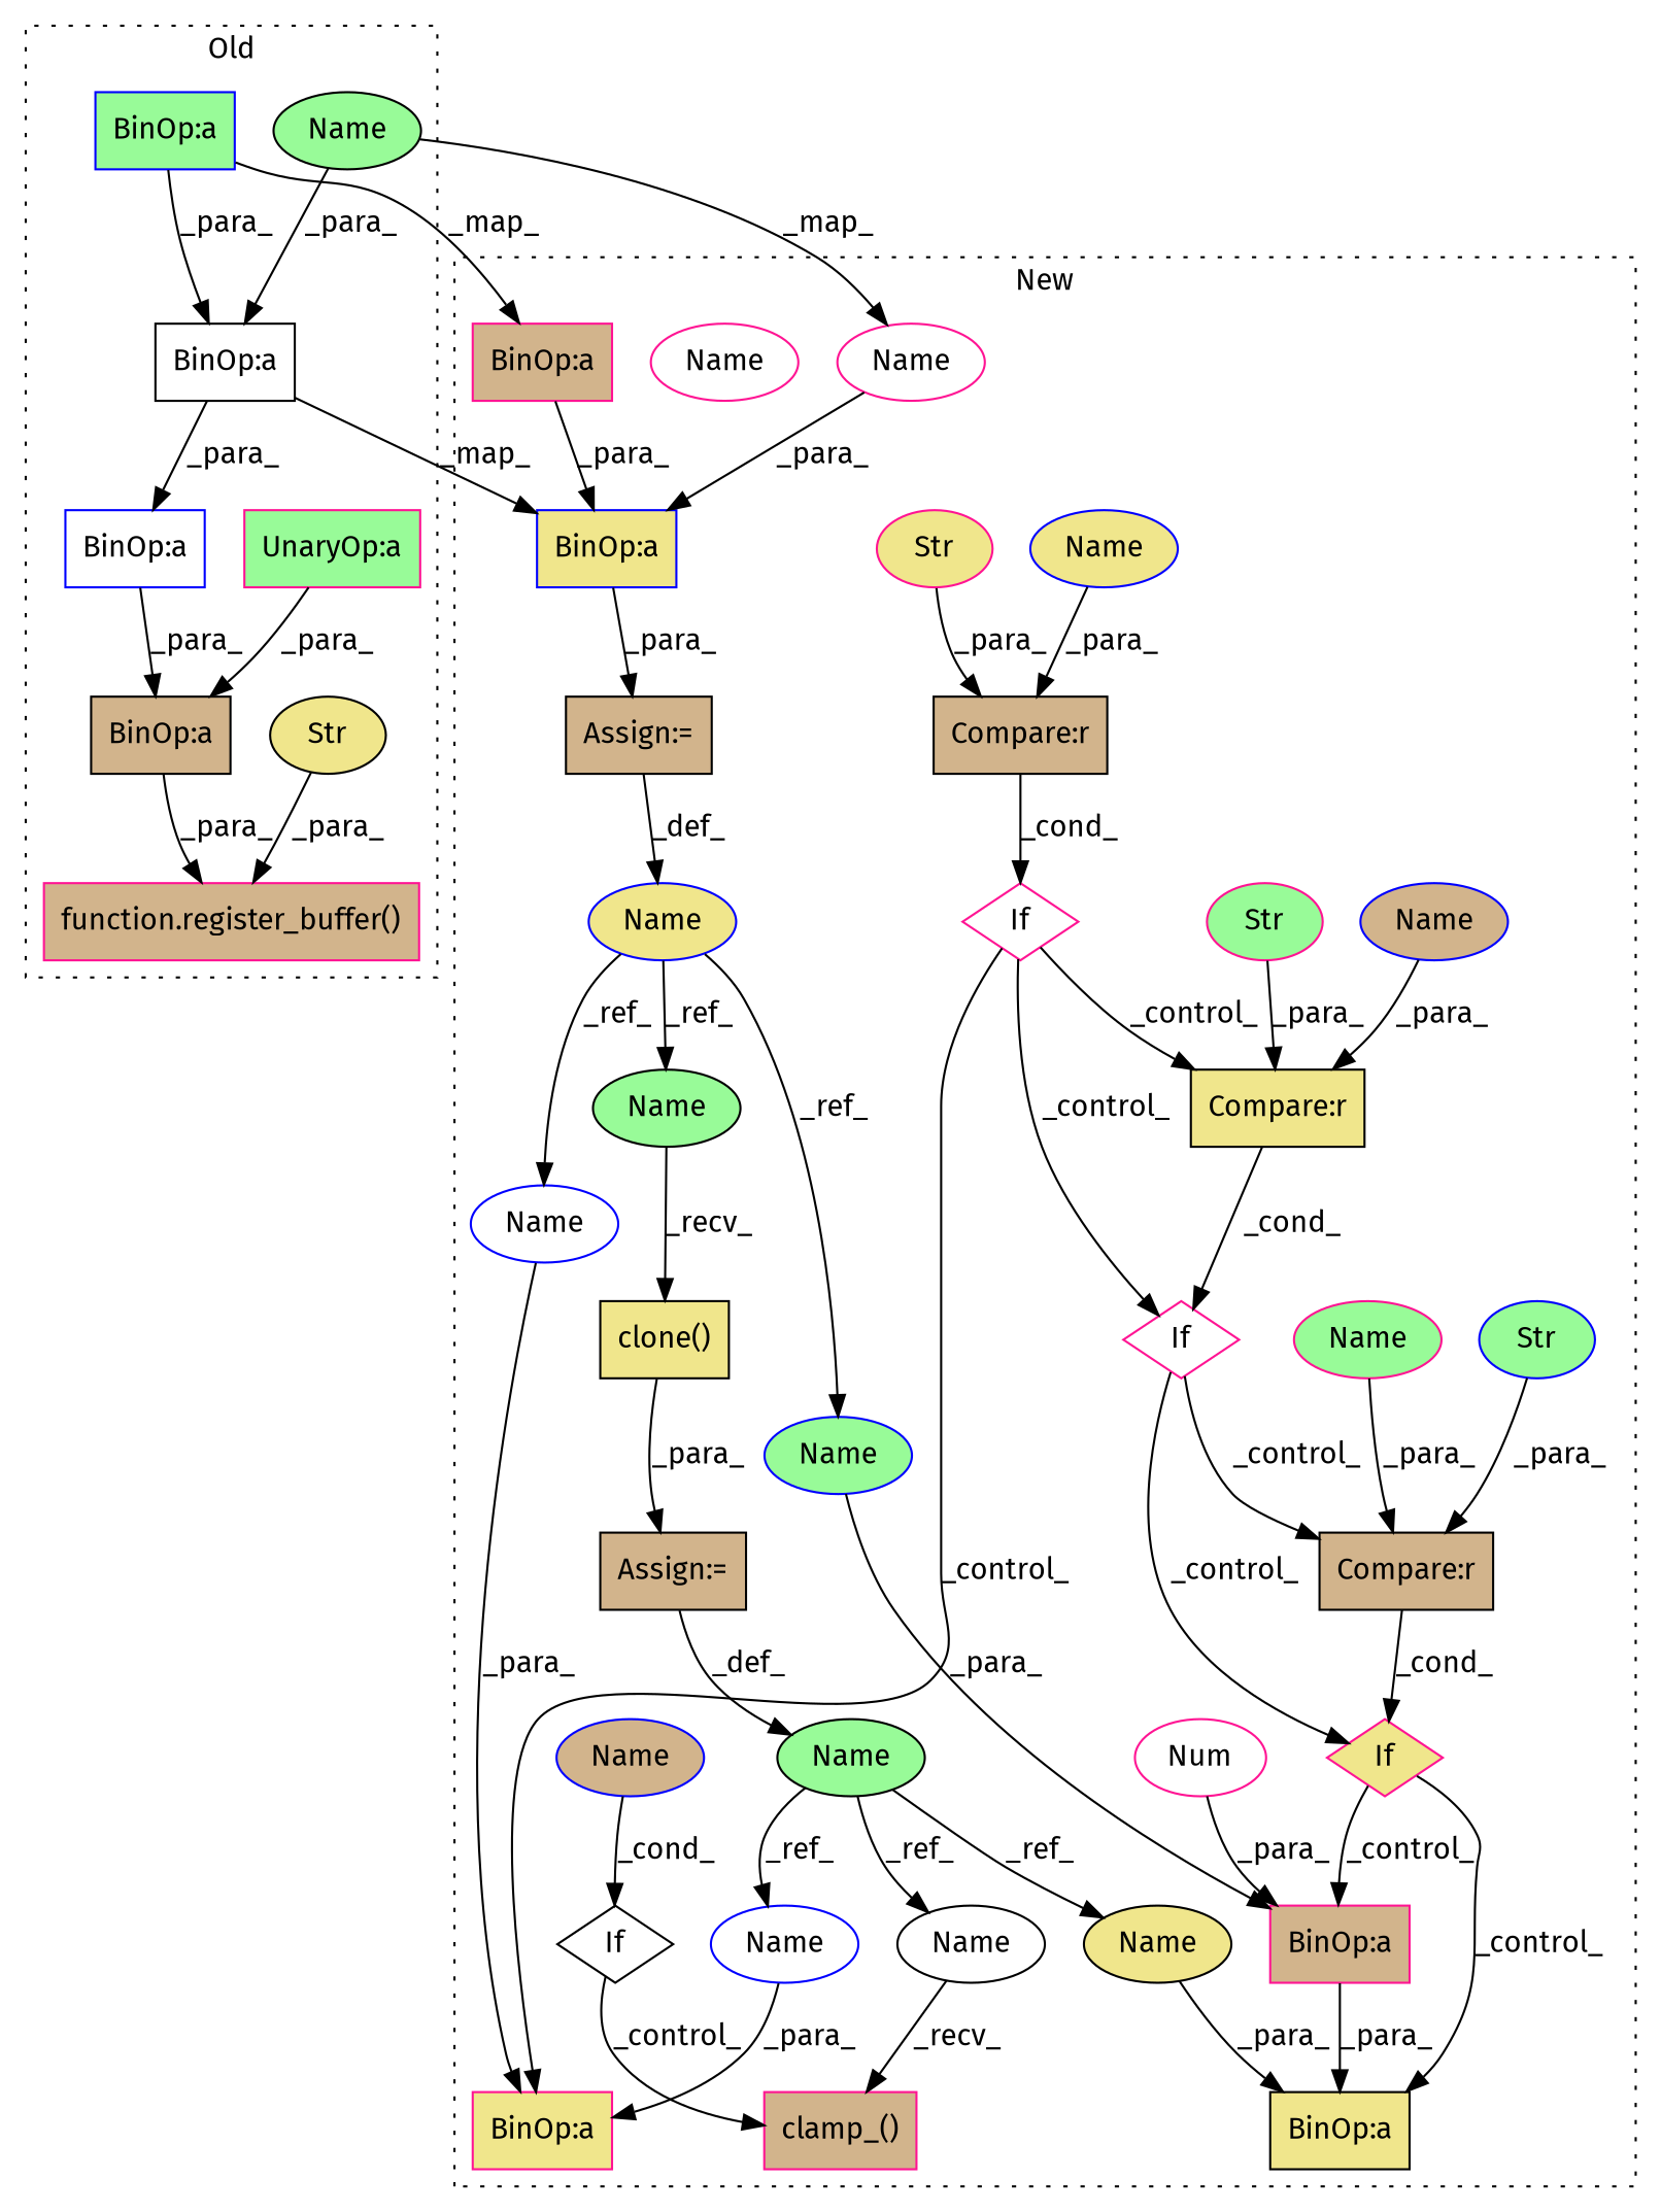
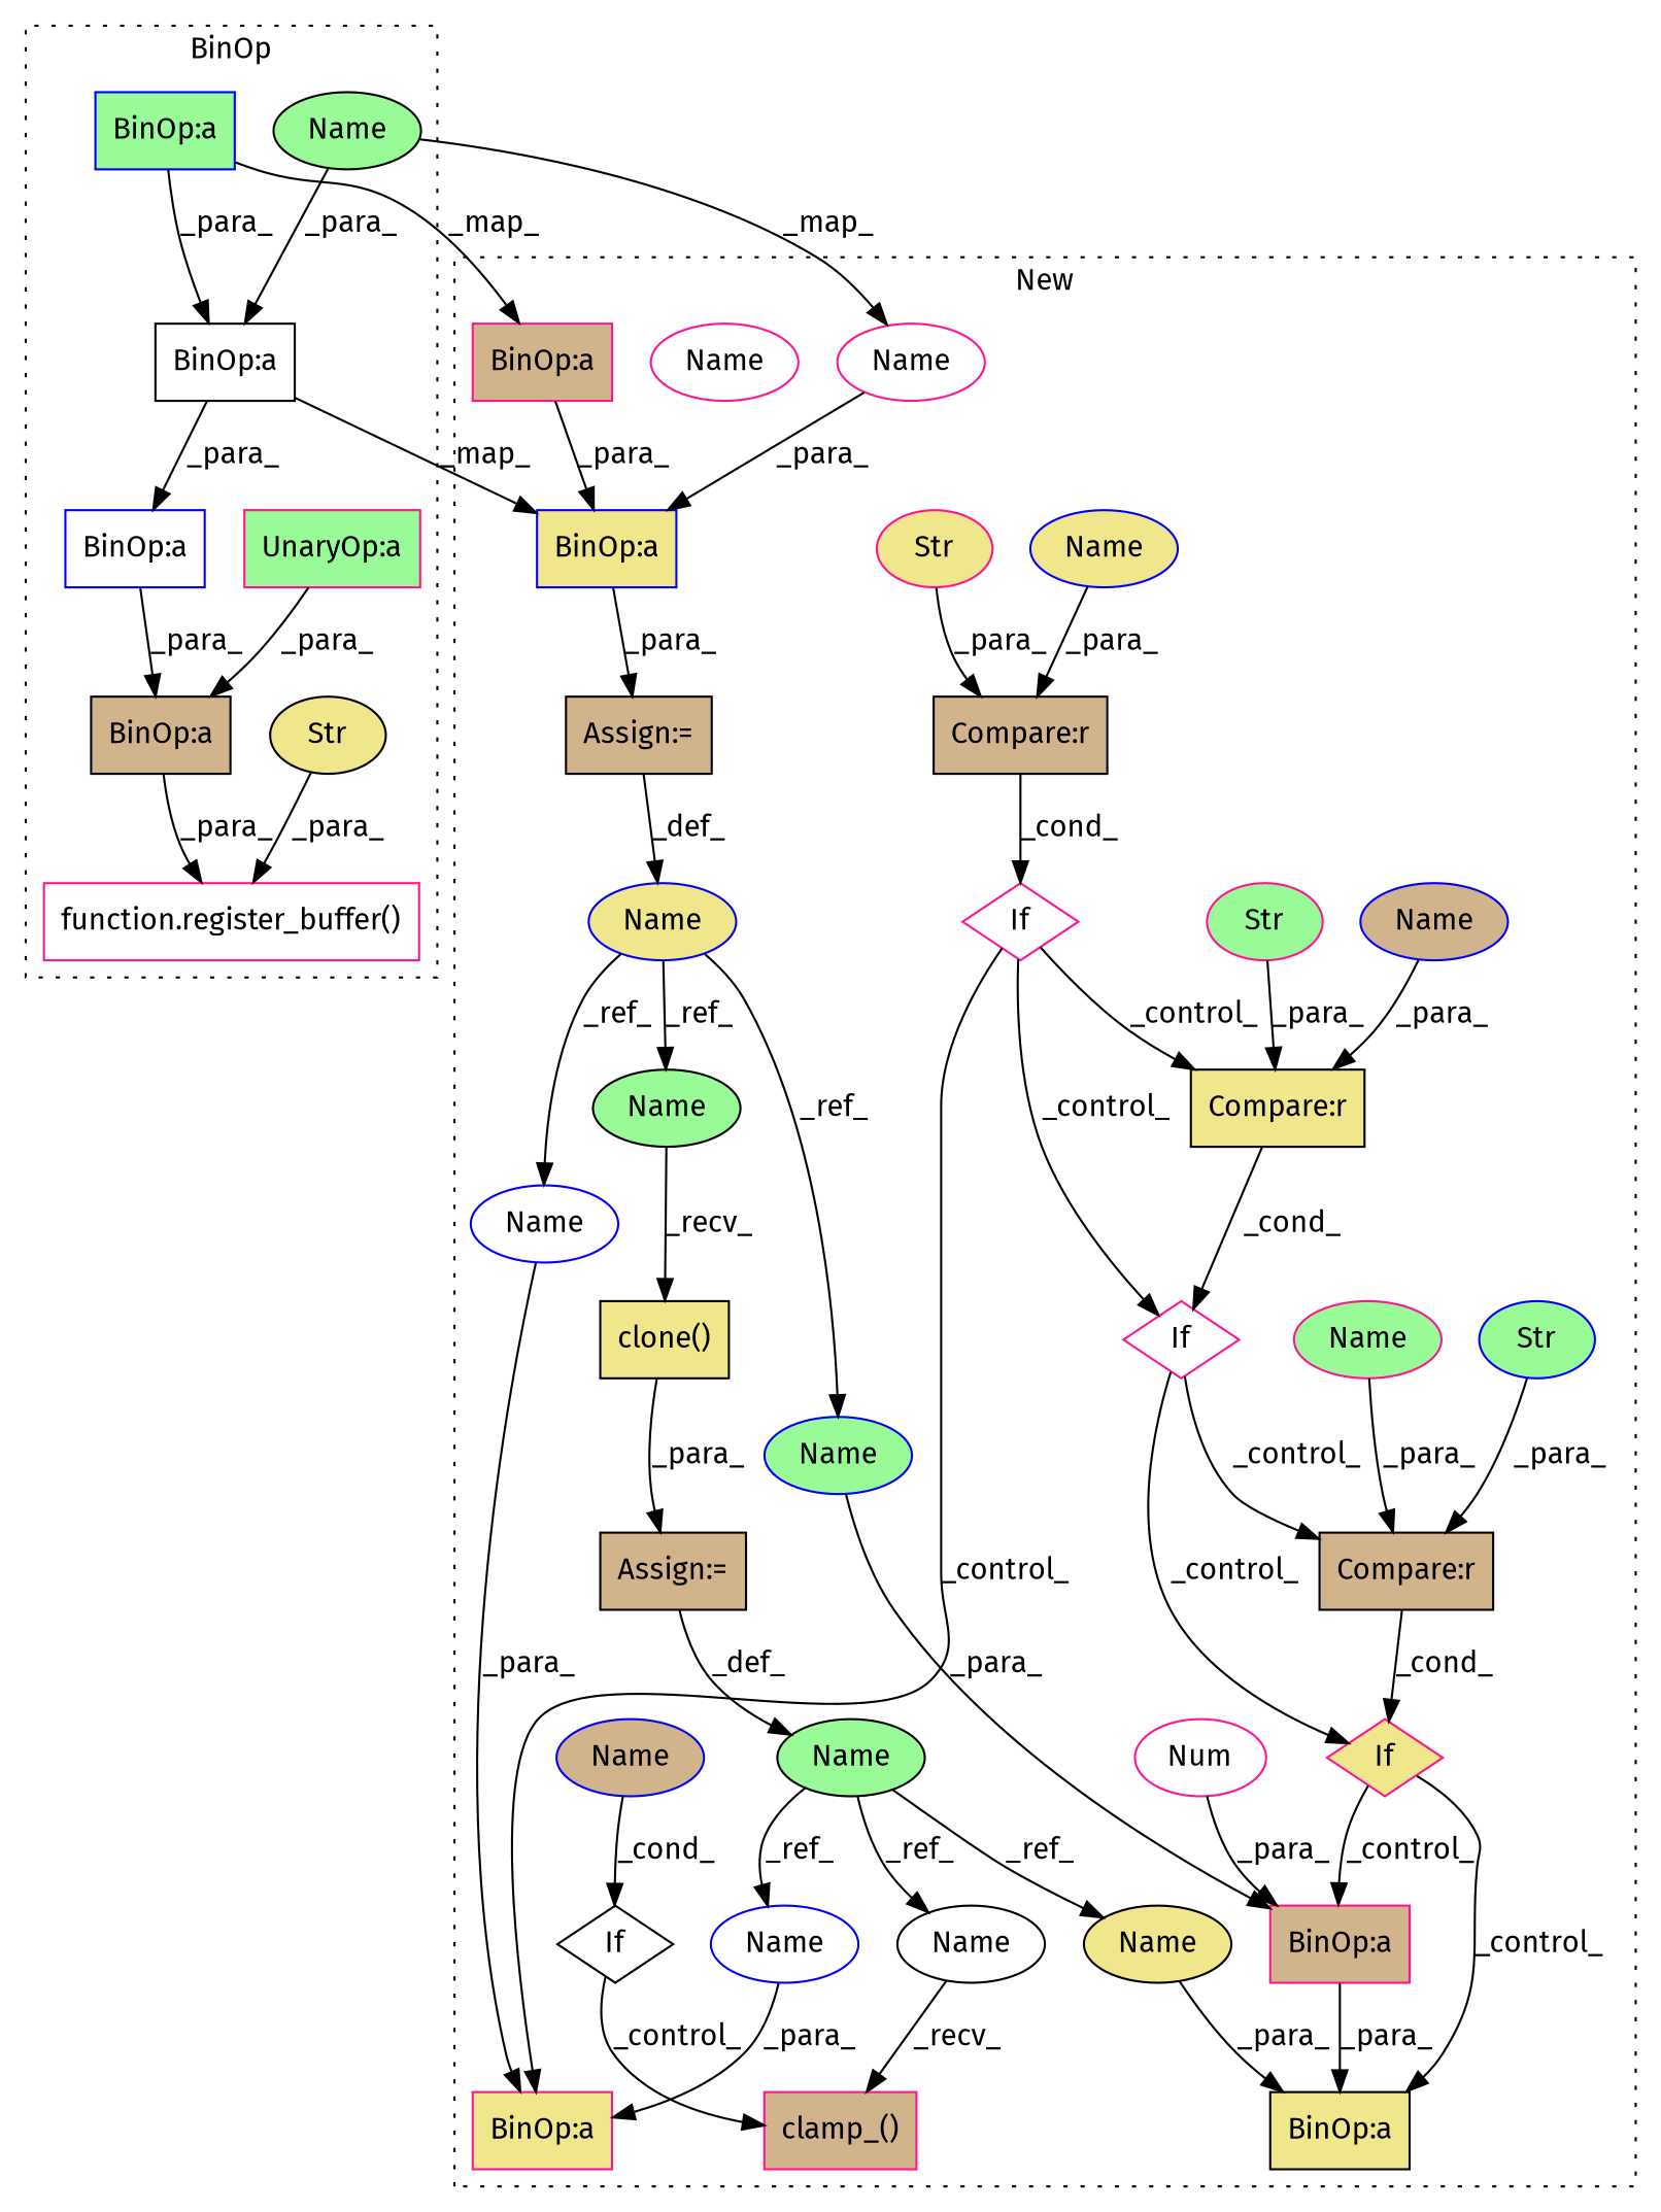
  digraph {
    fontname="Fira Sans"
    node [a=87 color=black fillcolor=white fontname="Fira Sans" l=3 s=18608 shape=ellipse style=filled]
    edge [fontname="Fira Sans"]
-   n1 [a=75 color=deeppink fillcolor=tan l="16,1" label="function.register_buffer()" s="18466,18583" shape=box]
+   n1 [a=75 color=deeppink l="16,1" label="function.register_buffer()" s="18466,18583" shape=box]
    n2 [a=82 fillcolor=tan l=4 label="BinOp:a" s=18558 shape=box]
    n3 [a=61 color=deeppink fillcolor=palegreen l=1 label="UnaryOp:a" s=18562 shape=box]
    n4 [a=82 color=blue label="BinOp:a" s=18517 shape=box]
    n5 [a=66 fillcolor=khaki l=16 label=Str s=18482]
    n6 [a=82 color=blue fillcolor=palegreen label="BinOp:a" s=18539 shape=box]
    n7 [a=82 label="BinOp:a" s=18534 shape=box]
    n8 [fillcolor=palegreen l=14 label=Name s=18520]
    n9 [a=96 color=deeppink l="3,14" label=If s="18515,18543" shape=diamond]
    n10 [a=82 color=deeppink fillcolor=tan label="BinOp:a" s=18762 shape=box]
    n11 [a=96 color=deeppink l="0,14" label=If s="18608,18630" shape=diamond]
    n12 [a=82 fillcolor=khaki label="BinOp:a" s=18755 shape=box]
    n13 [a=96 color=deeppink fillcolor=khaki l="0,14" label=If s="18689,18710" shape=diamond]
    n14 [a=76 color=deeppink l=1 label=Num s=18765]
    n15 [a=40 fillcolor=khaki l=22 label="Compare:r" shape=box]
    n16 [a=66 color=deeppink fillcolor=palegreen l=9 label=Str s=18621]
    n17 [a=40 fillcolor=tan l=21 label="Compare:r" s=18689 shape=box]
    n18 [a=66 color=blue fillcolor=palegreen l=8 label=Str s=18702]
    n19 [a=40 fillcolor=tan l=25 label="Compare:r" s=18518 shape=box]
    n20 [a=66 color=deeppink fillcolor=khaki l=12 label=Str s=18531]
    n21 [a=82 color=deeppink fillcolor=tan label="BinOp:a" s=18356 shape=box]
    n22 [a=82 color=blue fillcolor=khaki label="BinOp:a" s=18351 shape=box]
    n23 [a=68 fillcolor=tan label="Assign:=" s=18334 shape=box]
    n24 [a=82 color=deeppink fillcolor=khaki label="BinOp:a" s=18588 shape=box]
    n25 [color=blue fillcolor=khaki label=Name s=18331]
    n26 [fillcolor=palegreen l=17 label=Name s=18384]
    n27 [a=75 color=deeppink fillcolor=tan l=45 label="clamp_()" s=18460 shape=box]
    n28 [a=96 l="3,14" label=If s="18424,18446" shape=diamond]
    n29 [color=deeppink l=19 label=Name s=18427]
    n30 [a=68 fillcolor=tan label="Assign:=" s=18401 shape=box]
    n31 [a=75 fillcolor=khaki l=11 label="clone()" s=18404 shape=box]
    n32 [color=blue fillcolor=tan l=19 label=Name s=18427]
    n33 [fillcolor=khaki l=17 label=Name s=18738]
    n34 [l=17 label=Name s=18460]
    n35 [color=blue l=17 label=Name s=18571]
    n36 [color=blue fillcolor=tan l=9 label=Name]
    n37 [color=deeppink fillcolor=palegreen l=9 label=Name s=18689]
    n38 [color=blue fillcolor=khaki l=9 label=Name s=18518]
    n39 [color=deeppink l=14 label=Name s=18337]
    n40 [color=blue fillcolor=palegreen label=Name s=18759]
    n41 [fillcolor=palegreen label=Name s=18404]
    n42 [color=blue label=Name s=18591]
    subgraph cluster_1 {
-     label=Old
+     label=BinOp
      style=dotted
      n1
      n2
      n3
      n4
      n5
      n6
      n7
      n8
    }
    subgraph cluster_2 {
      label=New
      style=dotted
      n9
      n10
      n11
      n12
      n13
      n14
      n15
      n16
      n17
      n18
      n19
      n20
      n21
      n22
      n23
      n24
      n25
      n26
      n27
      n28
      n29
      n30
      n31
      n32
      n33
      n34
      n35
      n36
      n37
      n38
      n39
      n40
      n41
      n42
    }
    n2 -> n1 [label=_para_]
    n3 -> n2 [label=_para_]
    n4 -> n2 [label=_para_]
    n5 -> n1 [label=_para_]
    n6 -> n7 [label=_para_]
    n6 -> n21 [label=_map_]
    n7 -> n4 [label=_para_]
    n7 -> n22 [label=_map_]
    n8 -> n7 [label=_para_]
    n8 -> n39 [label=_map_]
    n9 -> n11 [label=_control_]
    n9 -> n15 [label=_control_]
    n9 -> n24 [label=_control_]
    n10 -> n12 [label=_para_]
    n11 -> n13 [label=_control_]
    n11 -> n17 [label=_control_]
    n13 -> n10 [label=_control_]
    n13 -> n12 [label=_control_]
    n14 -> n10 [label=_para_]
    n15 -> n11 [label=_cond_]
    n16 -> n15 [label=_para_]
    n17 -> n13 [label=_cond_]
    n18 -> n17 [label=_para_]
    n19 -> n9 [label=_cond_]
    n20 -> n19 [label=_para_]
    n21 -> n22 [label=_para_]
    n22 -> n23 [label=_para_]
    n23 -> n25 [label=_def_]
    n25 -> n40 [label=_ref_]
    n25 -> n41 [label=_ref_]
    n25 -> n42 [label=_ref_]
    n26 -> n33 [label=_ref_]
    n26 -> n34 [label=_ref_]
    n26 -> n35 [label=_ref_]
    n28 -> n27 [label=_control_]
    n30 -> n26 [label=_def_]
    n31 -> n30 [label=_para_]
    n32 -> n28 [label=_cond_]
    n33 -> n12 [label=_para_]
    n34 -> n27 [label=_recv_]
    n35 -> n24 [label=_para_]
    n36 -> n15 [label=_para_]
    n37 -> n17 [label=_para_]
    n38 -> n19 [label=_para_]
    n39 -> n22 [label=_para_]
    n40 -> n10 [label=_para_]
    n41 -> n31 [label=_recv_]
    n42 -> n24 [label=_para_]
  }
